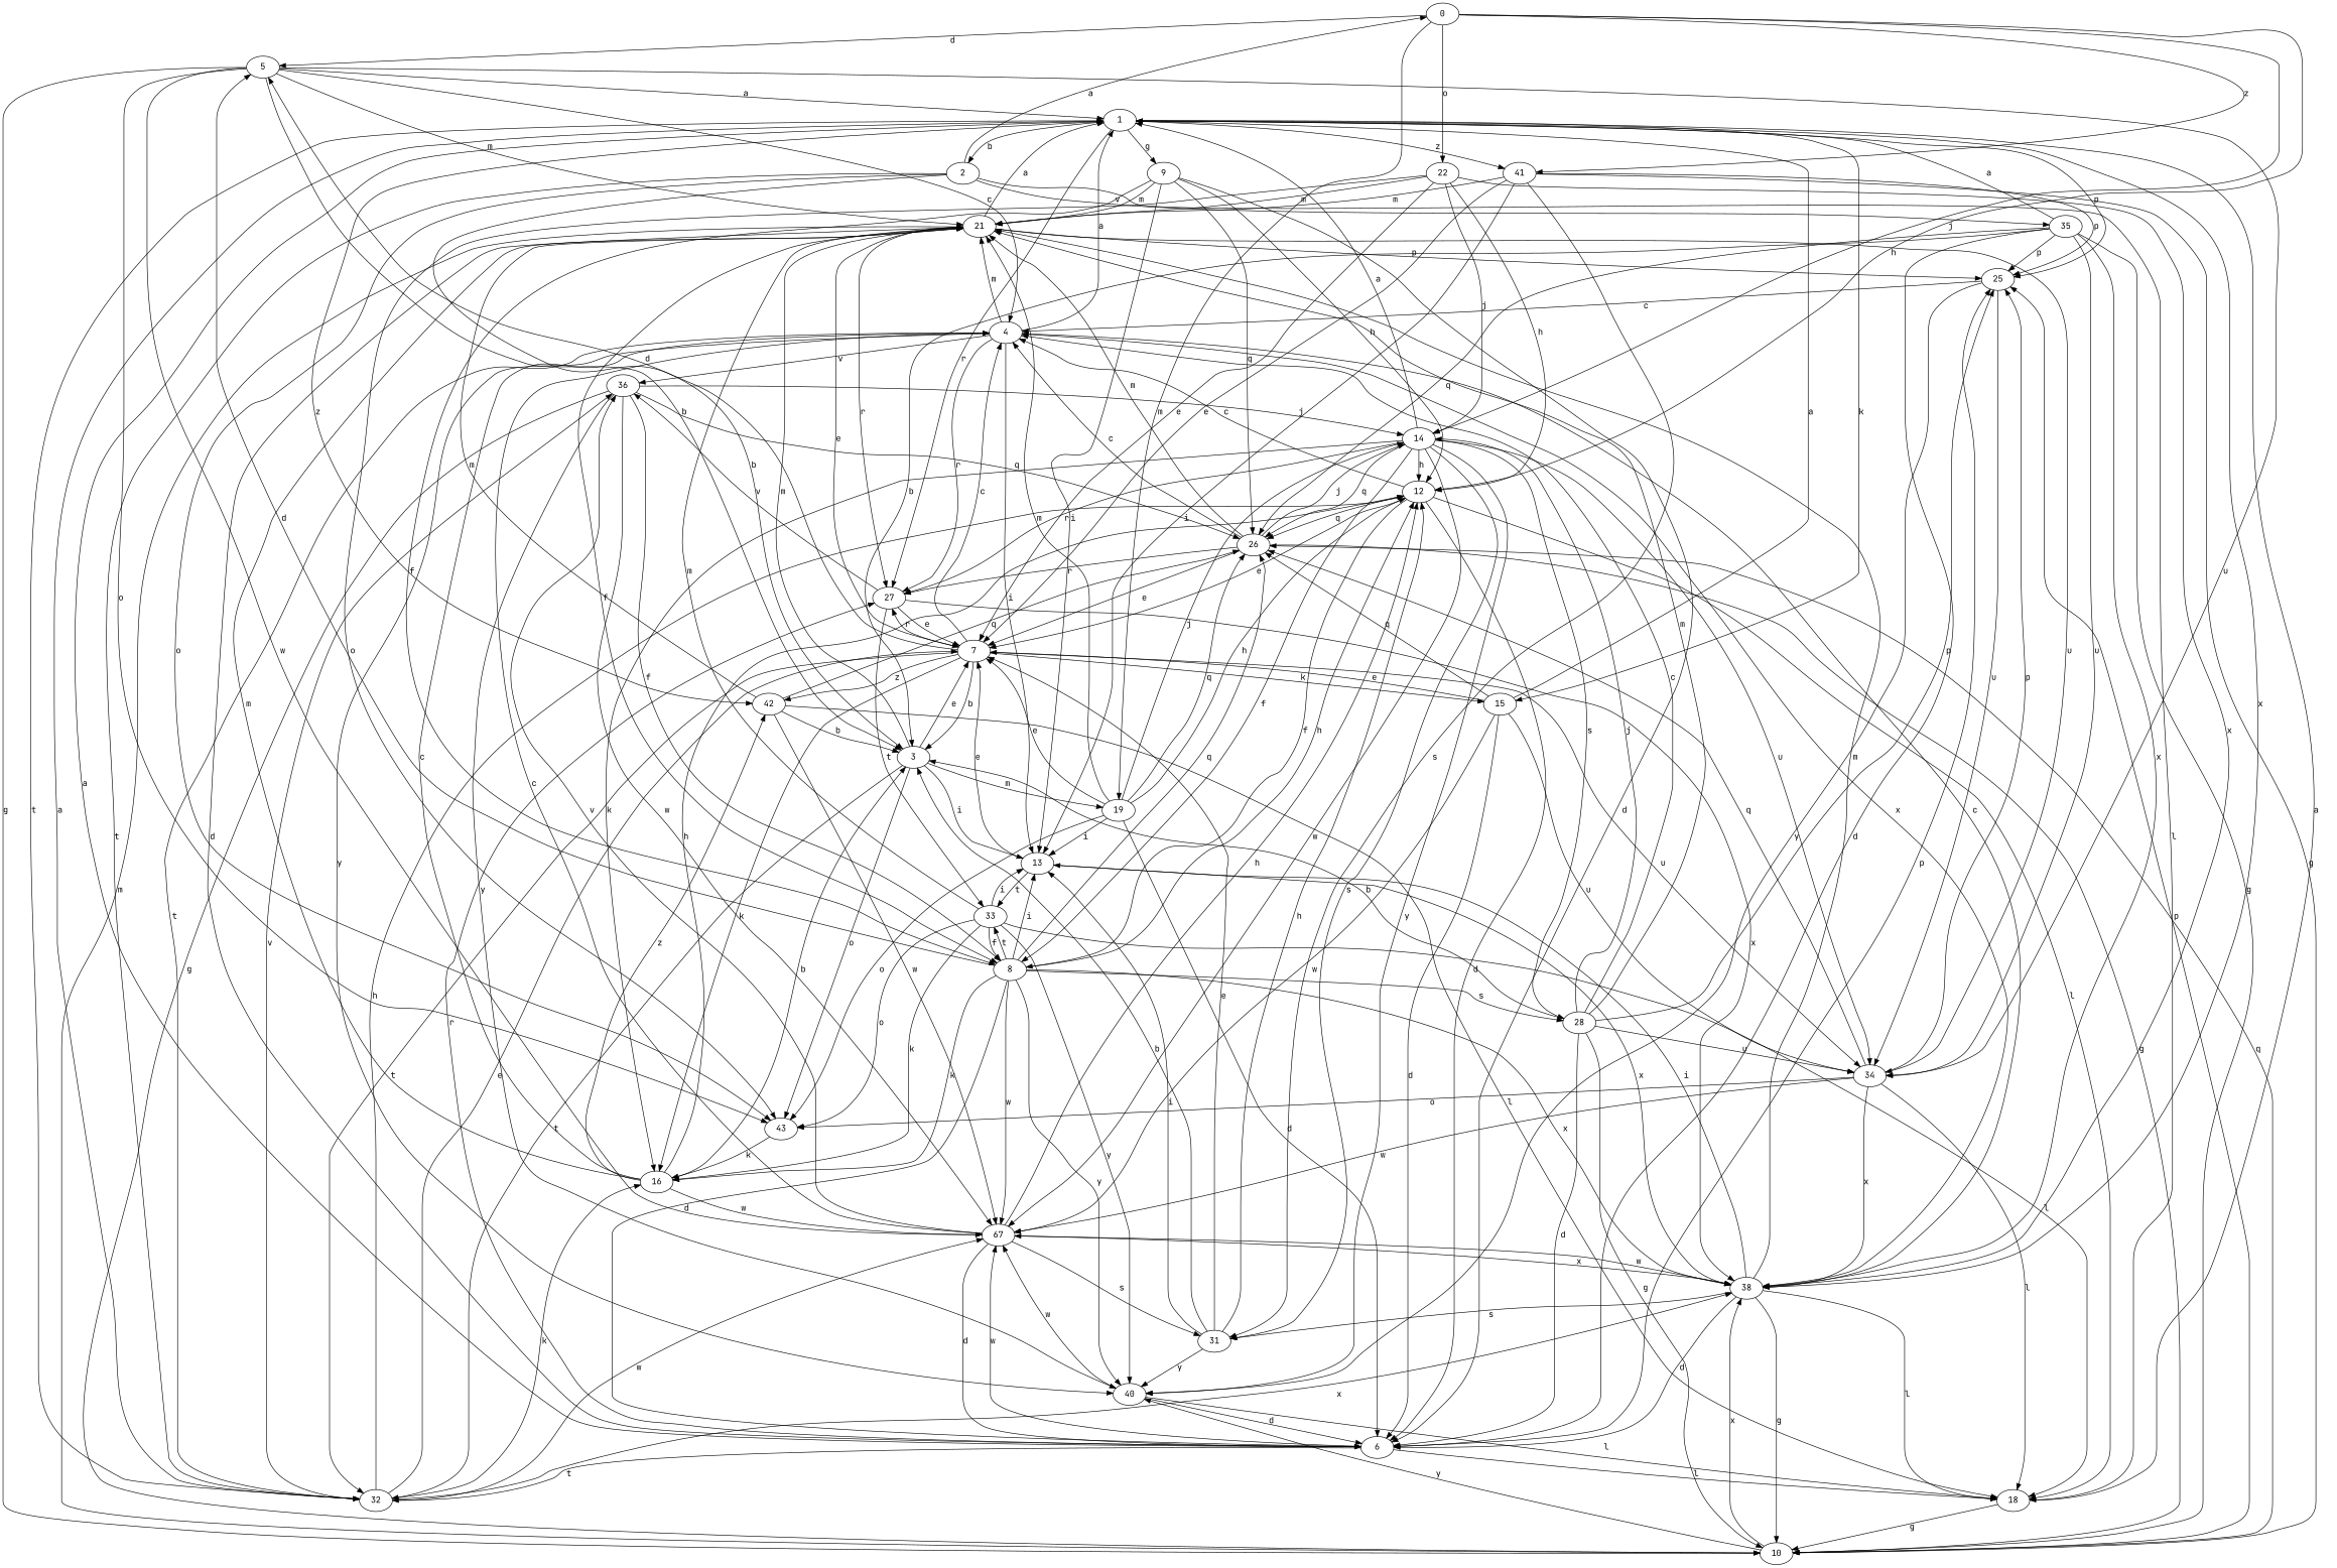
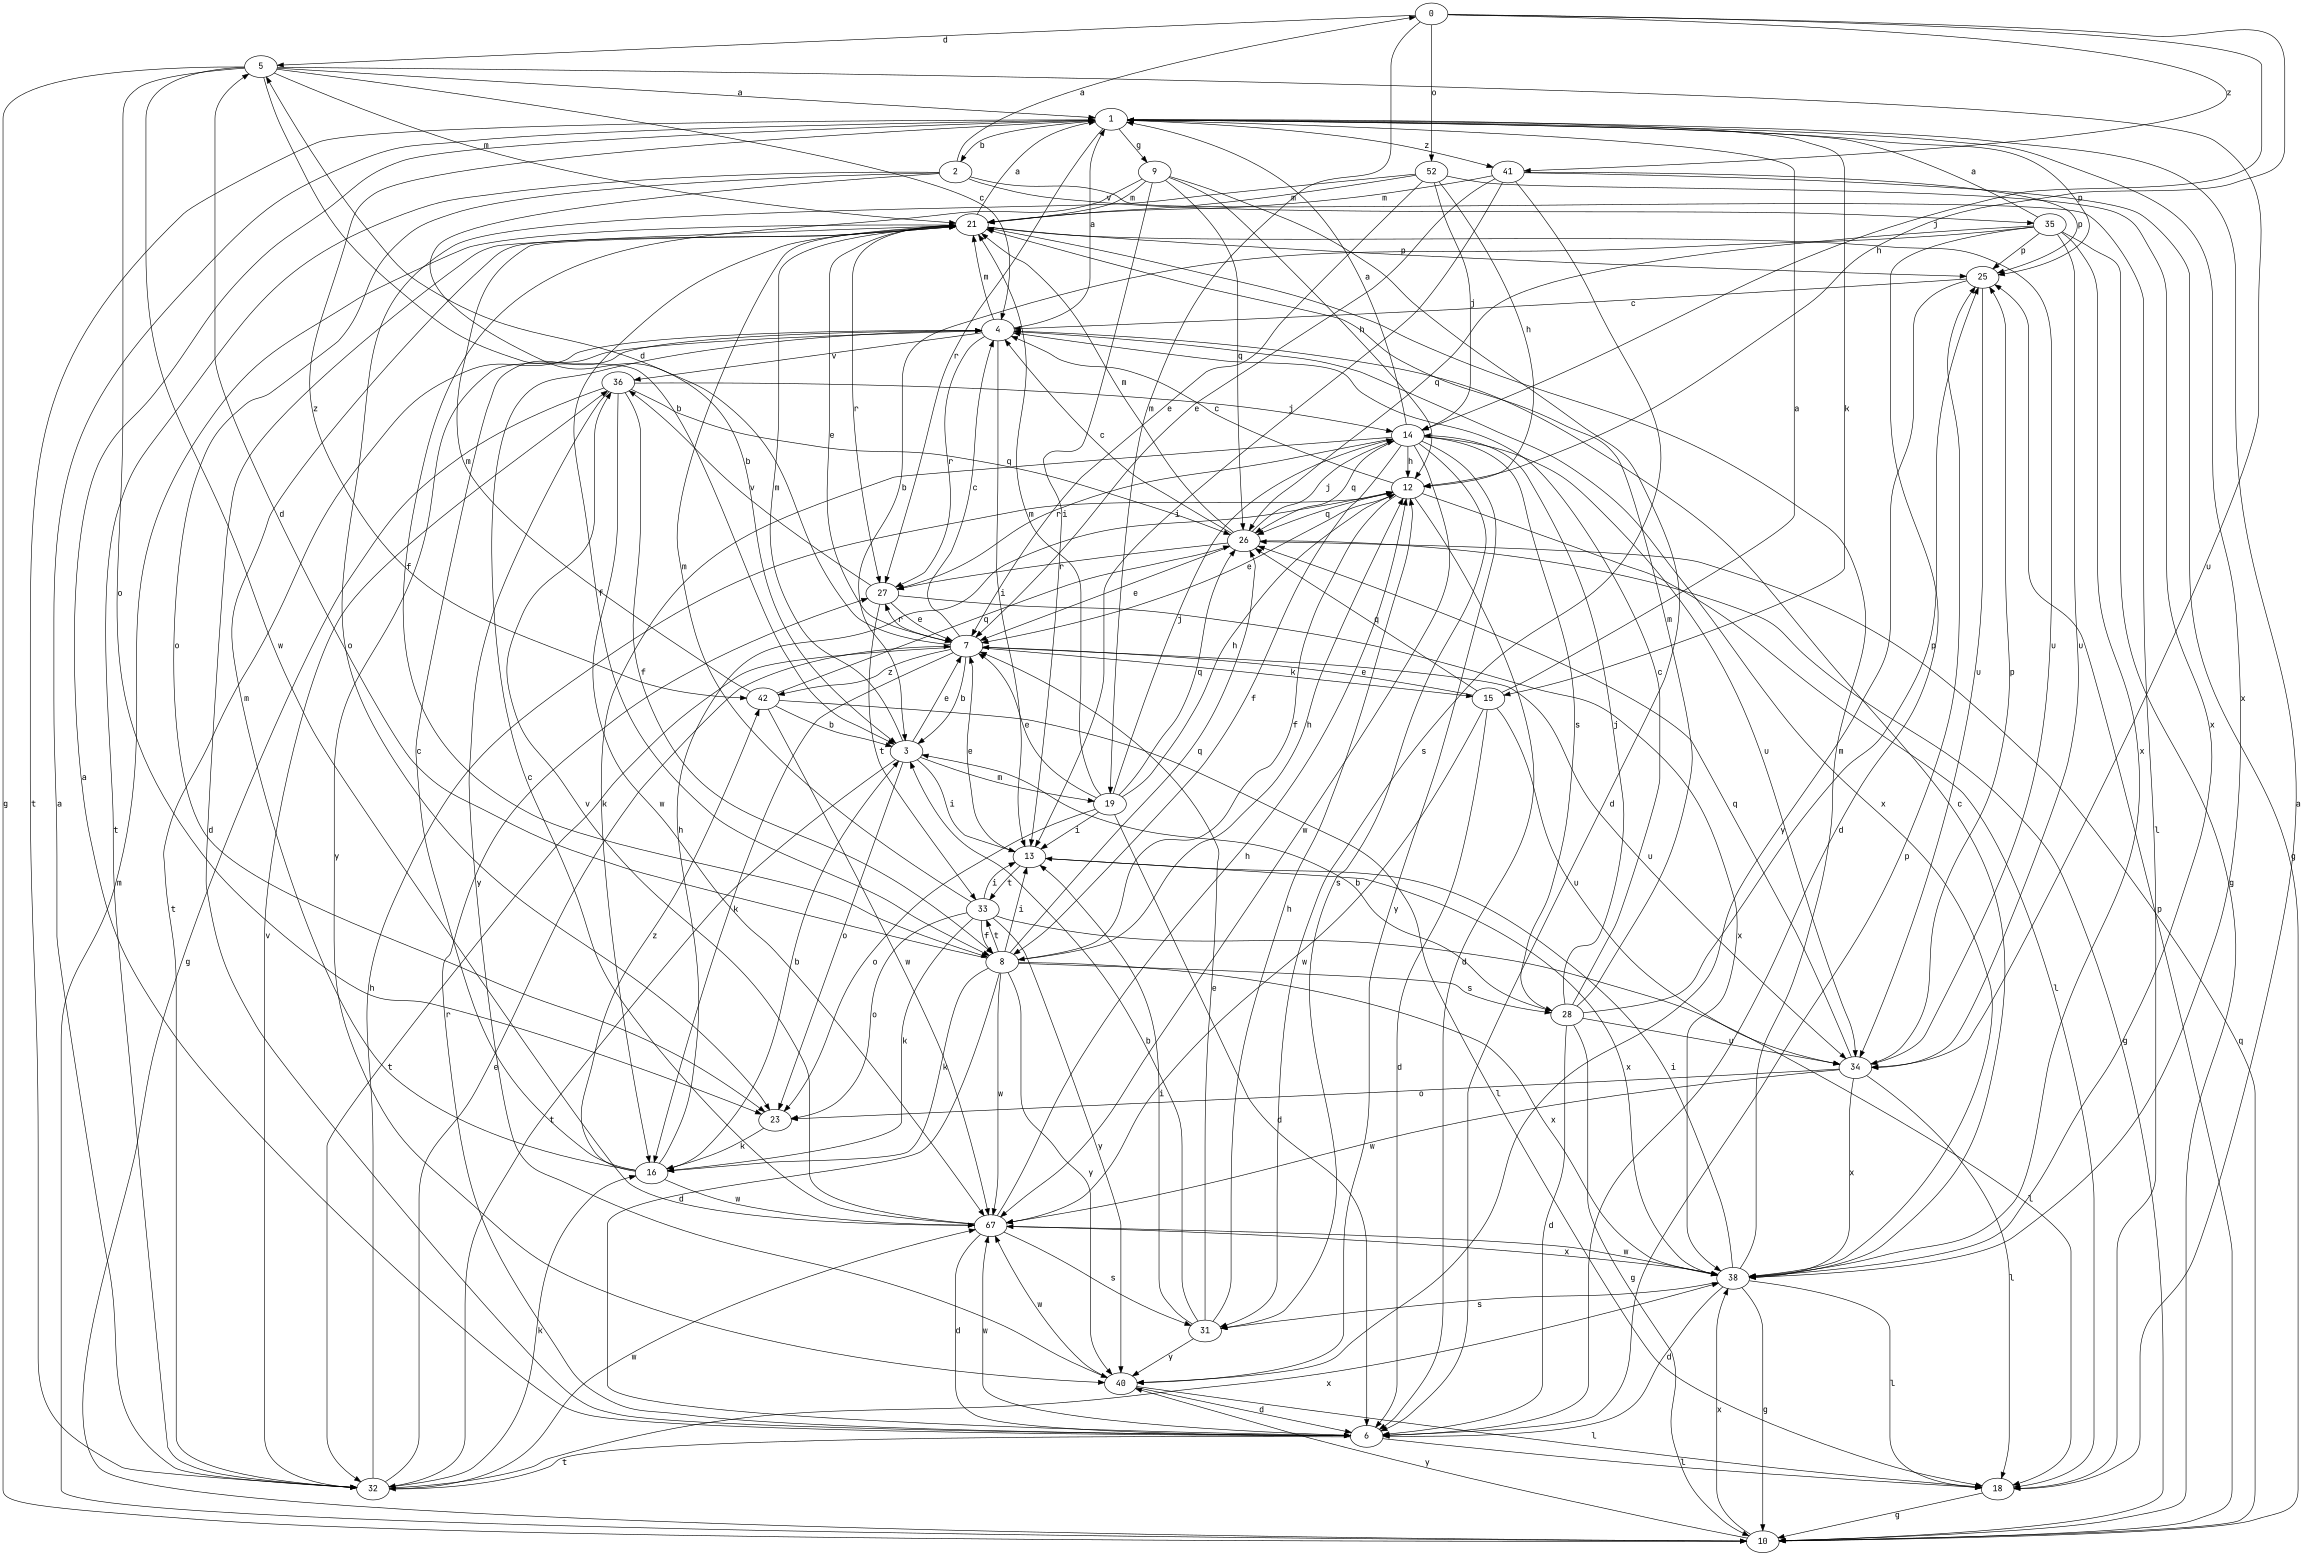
  strict digraph {
    fontname="JetBrains Mono"
    node [fontname="JetBrains Mono"]
    edge [fontname="JetBrains Mono"]
    0
    5
    12
    14
    19
-   22
+   22 [label=52]
    41
    1
    3
-   23 [label=43]
+   23
    21
    4
    10
    34
    n15 [label=67]
    18
    7
    6
    8
    26
    27
    40
    16
    28
    31
    13
    38
    25
    2
    9
    15
    32
    42
    35
    36
    33
    0 -> 5 [label=d]
    0 -> 12 [label=h]
    0 -> 14 [label=j]
    0 -> 19 [label=m]
    0 -> 22 [label=o]
    0 -> 41 [label=z]
    5 -> 1 [label=a]
    5 -> 3 [label=b]
    5 -> 23 [label=o]
    5 -> 21 [label=m]
    5 -> 4 [label=c]
    5 -> 10 [label=g]
    5 -> 34 [label=u]
    5 -> n15 [label=w]
    12 -> 4 [label=c]
    12 -> 18 [label=l]
    12 -> 7 [label=e]
    12 -> 6 [label=d]
    12 -> 8 [label=f]
    12 -> 26 [label=q]
    14 -> 12 [label=h]
    14 -> 1 [label=a]
    14 -> 34 [label=u]
    14 -> n15 [label=w]
    14 -> 8 [label=f]
    14 -> 26 [label=q]
    14 -> 27 [label=r]
    14 -> 40 [label=y]
    14 -> 16 [label=k]
    14 -> 28 [label=s]
    14 -> 31 [label=s]
    19 -> 12 [label=h]
    19 -> 14 [label=j]
    19 -> 23 [label=o]
    19 -> 21 [label=m]
    19 -> 7 [label=e]
    19 -> 6 [label=d]
    19 -> 26 [label=q]
    19 -> 13 [label=i]
    22 -> 12 [label=h]
    22 -> 14 [label=j]
    22 -> 23 [label=o]
    22 -> 21 [label=m]
    22 -> 7 [label=e]
    22 -> 38 [label=x]
    41 -> 21 [label=m]
    41 -> 10 [label=g]
    41 -> 7 [label=e]
    41 -> 31 [label=s]
    41 -> 13 [label=i]
    41 -> 25 [label=p]
    1 -> 41 [label=z]
    1 -> 27 [label=r]
    1 -> 38 [label=x]
    1 -> 25 [label=p]
    1 -> 2 [label=b]
    1 -> 9 [label=g]
    1 -> 15 [label=k]
    1 -> 32 [label=t]
    1 -> 42 [label=z]
    3 -> 19 [label=m]
    3 -> 23 [label=o]
    3 -> 21 [label=m]
    3 -> 7 [label=e]
    3 -> 13 [label=i]
    3 -> 32 [label=t]
    23 -> 16 [label=k]
    21 -> 1 [label=a]
    21 -> 34 [label=u]
    21 -> 7 [label=e]
    21 -> 6 [label=d]
    21 -> 8 [label=f]
    21 -> 27 [label=r]
    21 -> 25 [label=p]
    4 -> 1 [label=a]
    4 -> 21 [label=m]
    4 -> 27 [label=r]
    4 -> 40 [label=y]
    4 -> 13 [label=i]
    4 -> 38 [label=x]
    4 -> 32 [label=t]
    4 -> 36 [label=v]
    10 -> 21 [label=m]
    10 -> 26 [label=q]
    10 -> 40 [label=y]
    10 -> 38 [label=x]
    10 -> 25 [label=p]
    34 -> 23 [label=o]
    34 -> n15 [label=w]
    34 -> 18 [label=l]
    34 -> 26 [label=q]
    34 -> 38 [label=x]
    34 -> 25 [label=p]
    n15 -> 12 [label=h]
    n15 -> 4 [label=c]
    n15 -> 6 [label=d]
    n15 -> 31 [label=s]
    n15 -> 38 [label=x]
    n15 -> 36 [label=v]
    18 -> 1 [label=a]
    18 -> 10 [label=g]
    7 -> 5 [label=d]
    7 -> 3 [label=b]
    7 -> 4 [label=c]
    7 -> 34 [label=u]
    7 -> 27 [label=r]
    7 -> 16 [label=k]
    7 -> 15 [label=k]
    7 -> 32 [label=t]
    7 -> 42 [label=z]
    6 -> 1 [label=a]
    6 -> n15 [label=w]
    6 -> 18 [label=l]
    6 -> 27 [label=r]
    6 -> 25 [label=p]
    6 -> 32 [label=t]
    8 -> 5 [label=d]
    8 -> 12 [label=h]
    8 -> n15 [label=w]
    8 -> 6 [label=d]
    8 -> 26 [label=q]
    8 -> 40 [label=y]
    8 -> 16 [label=k]
    8 -> 28 [label=s]
    8 -> 13 [label=i]
    8 -> 38 [label=x]
    8 -> 33 [label=t]
    26 -> 14 [label=j]
    26 -> 21 [label=m]
    26 -> 4 [label=c]
    26 -> 10 [label=g]
    26 -> 7 [label=e]
    26 -> 27 [label=r]
    27 -> 7 [label=e]
    27 -> 38 [label=x]
    27 -> 36 [label=v]
    27 -> 33 [label=t]
    40 -> n15 [label=w]
    40 -> 18 [label=l]
    40 -> 6 [label=d]
    16 -> 12 [label=h]
    16 -> 3 [label=b]
    16 -> 21 [label=m]
    16 -> 4 [label=c]
    16 -> n15 [label=w]
    16 -> 42 [label=z]
    28 -> 14 [label=j]
    28 -> 3 [label=b]
    28 -> 21 [label=m]
    28 -> 4 [label=c]
    28 -> 10 [label=g]
    28 -> 34 [label=u]
    28 -> 6 [label=d]
    28 -> 25 [label=p]
    31 -> 12 [label=h]
    31 -> 3 [label=b]
    31 -> 7 [label=e]
    31 -> 40 [label=y]
    31 -> 13 [label=i]
    13 -> 7 [label=e]
    13 -> 38 [label=x]
    13 -> 33 [label=t]
    38 -> 21 [label=m]
    38 -> 4 [label=c]
    38 -> 10 [label=g]
    38 -> n15 [label=w]
    38 -> 18 [label=l]
    38 -> 6 [label=d]
    38 -> 31 [label=s]
    38 -> 13 [label=i]
    25 -> 4 [label=c]
    25 -> 34 [label=u]
    25 -> 40 [label=y]
    2 -> 0 [label=a]
    2 -> 3 [label=b]
    2 -> 23 [label=o]
    2 -> 18 [label=l]
    2 -> 32 [label=t]
    2 -> 35 [label=v]
    9 -> 12 [label=h]
    9 -> 21 [label=m]
    9 -> 6 [label=d]
    9 -> 8 [label=f]
    9 -> 26 [label=q]
    9 -> 13 [label=i]
    15 -> 1 [label=a]
    15 -> 34 [label=u]
    15 -> n15 [label=w]
    15 -> 7 [label=e]
    15 -> 6 [label=d]
    15 -> 26 [label=q]
    32 -> 12 [label=h]
    32 -> 1 [label=a]
    32 -> n15 [label=w]
    32 -> 7 [label=e]
    32 -> 16 [label=k]
    32 -> 38 [label=x]
    32 -> 36 [label=v]
    42 -> 3 [label=b]
    42 -> 21 [label=m]
    42 -> n15 [label=w]
    42 -> 18 [label=l]
    42 -> 26 [label=q]
    35 -> 1 [label=a]
    35 -> 3 [label=b]
    35 -> 10 [label=g]
    35 -> 34 [label=u]
    35 -> 6 [label=d]
    35 -> 26 [label=q]
    35 -> 38 [label=x]
    35 -> 25 [label=p]
    36 -> 14 [label=j]
    36 -> 10 [label=g]
    36 -> n15 [label=w]
    36 -> 8 [label=f]
    36 -> 26 [label=q]
    36 -> 40 [label=y]
    33 -> 23 [label=o]
    33 -> 21 [label=m]
    33 -> 18 [label=l]
    33 -> 8 [label=f]
    33 -> 40 [label=y]
    33 -> 16 [label=k]
    33 -> 13 [label=i]
  }
